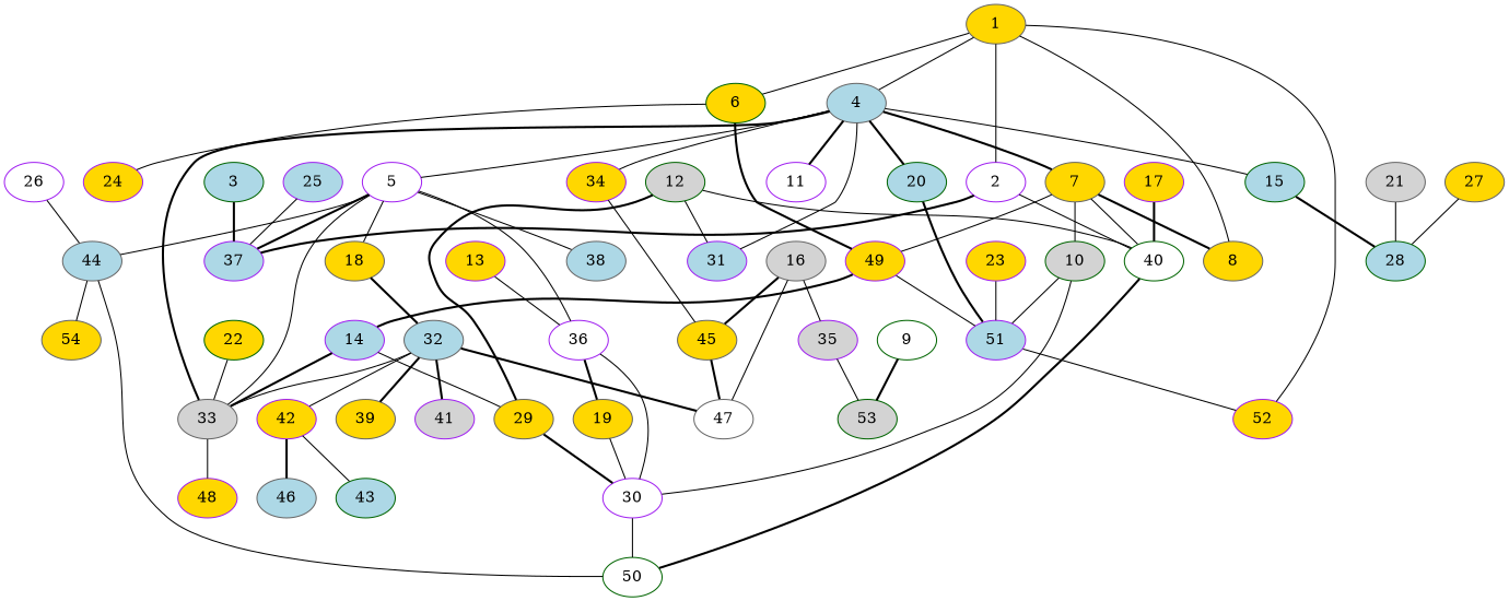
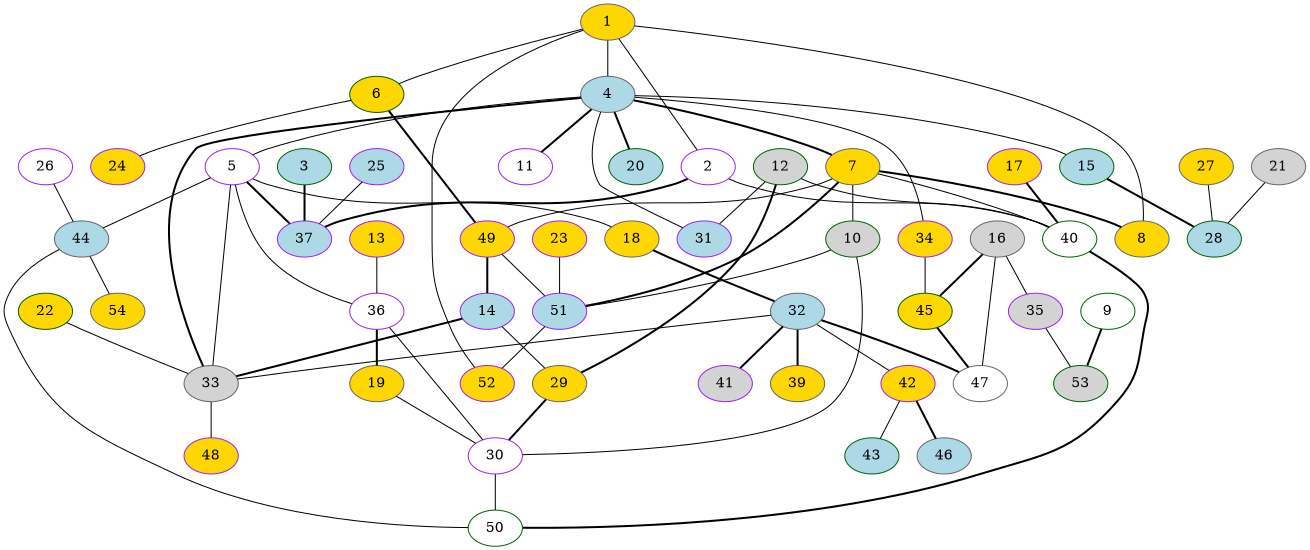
  graph {
    node [color=purple fillcolor=gold style=filled]
    edge [style=solid weight=1.0]
    1 [color=gray40]
    2 [fillcolor=white]
    4 [color=gray40 fillcolor=lightblue]
    6 [color=darkgreen]
    8 [color=gray40]
    52
    37 [fillcolor=lightblue]
    40 [color=darkgreen fillcolor=white]
    5 [fillcolor=white]
    7 [color=gray40]
    11 [fillcolor=white]
    15 [color=darkgreen fillcolor=lightblue]
    20 [color=darkgreen fillcolor=lightblue]
    31 [fillcolor=lightblue]
    33 [color=gray40 fillcolor=lightgrey]
    34
    24
    49
    50 [color=darkgreen fillcolor=white]
    3 [color=darkgreen fillcolor=lightblue]
    18 [color=gray40]
    36 [fillcolor=white]
-   38 [color=gray40 fillcolor=lightblue]
    44 [color=gray40 fillcolor=lightblue]
    10 [color=darkgreen fillcolor=lightgrey]
    51 [fillcolor=lightblue]
    28 [color=darkgreen fillcolor=lightblue]
    48
-   45 [color=gray40]
+   45 [color=darkgreen]
    53 [color=darkgreen fillcolor=lightgrey]
    32 [color=gray40 fillcolor=lightblue]
    19 [color=gray40]
    54 [color=gray40]
    14 [fillcolor=lightblue]
    30 [fillcolor=white]
    9 [color=darkgreen fillcolor=white]
    29 [color=gray40]
    12 [color=darkgreen fillcolor=lightgrey]
    13
    16 [color=gray40 fillcolor=lightgrey]
    35 [fillcolor=lightgrey]
    47 [color=gray40 fillcolor=white]
    17
    39 [color=gray40]
    41 [fillcolor=lightgrey]
    42
    21 [color=gray40 fillcolor=lightgrey]
    22 [color=darkgreen]
    23
    25 [fillcolor=lightblue]
    26 [fillcolor=white]
    27 [color=gray40]
    43 [color=darkgreen fillcolor=lightblue]
    46 [color=gray40 fillcolor=lightblue]
    1 -- 2
    1 -- 4
    1 -- 6
    1 -- 8
    1 -- 52
    2 -- 37 [style=bold]
    2 -- 40
    4 -- 5
    4 -- 7 [style=bold]
    4 -- 11 [style=bold]
    4 -- 15
    4 -- 20 [style=bold]
    4 -- 31
    4 -- 33 [style=bold]
    4 -- 34
    6 -- 24
    6 -- 49 [style=bold]
    40 -- 50 [style=bold]
    5 -- 37 [style=bold]
    5 -- 33
    5 -- 18
    5 -- 36
-   5 -- 38
    5 -- 44
    7 -- 8 [style=bold]
    7 -- 40
    7 -- 49
    7 -- 10
-   20 -- 51 [style=bold]
+   7 -- 51 [style=bold]
    15 -- 28 [style=bold]
    33 -- 48
    34 -- 45
    49 -- 51
    49 -- 14 [style=bold]
    3 -- 37 [style=bold]
    18 -- 32 [style=bold]
    36 -- 19 [style=bold]
    44 -- 50
    44 -- 54
    10 -- 51
    10 -- 30
    51 -- 52
    45 -- 47 [style=bold]
    32 -- 33
    32 -- 47 [style=bold]
    32 -- 39 [style=bold]
    32 -- 41 [style=bold]
    32 -- 42
    19 -- 30
    14 -- 33 [style=bold]
    14 -- 29
    30 -- 50
    30 -- 36
    9 -- 53 [style=bold]
    29 -- 30 [style=bold]
    12 -- 40
    12 -- 31
    12 -- 29 [style=bold]
    13 -- 36
    16 -- 45 [style=bold]
    16 -- 35
    16 -- 47
    35 -- 53
    17 -- 40 [style=bold]
    42 -- 43
    42 -- 46 [style=bold]
    21 -- 28
    22 -- 33
    23 -- 51
    25 -- 37
    26 -- 44
    27 -- 28
  }
